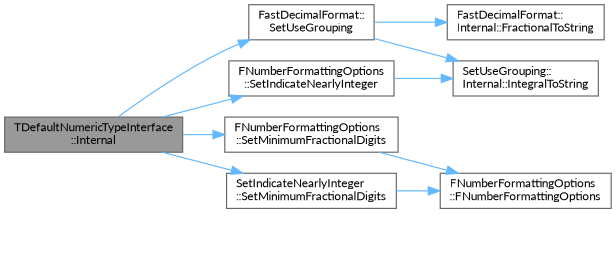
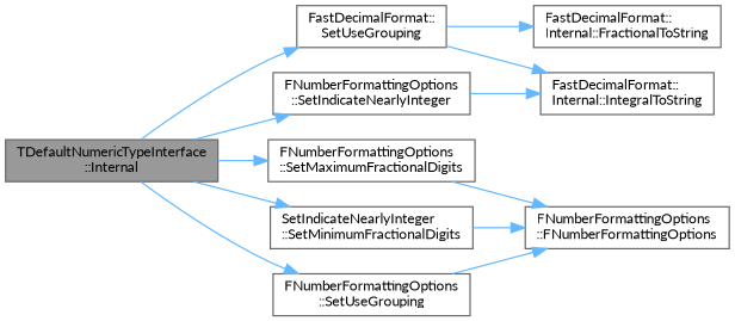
  digraph {
    fontname=Lato
    rankdir=LR
    node [color=grey40 fillcolor=white fontname=Lato fontsize=10 shape=box style=filled]
    edge [color=steelblue1 fontname=Lato fontsize=10 labelfontname=Helvetica labelfontsize=10 style=solid]
    n1 [color=gray40 fillcolor=grey60 fontcolor=black height=0.2 label="TDefaultNumericTypeInterface\l::Internal" width=0.4]
    n2 [height=0.2 label="FastDecimalFormat::\lSetUseGrouping" width=0.4]
    n3 [height=0.2 label="FNumberFormattingOptions\l::SetIndicateNearlyInteger" width=0.4]
-   n4 [height=0.2 label="FNumberFormattingOptions\l::SetMinimumFractionalDigits" width=0.4]
+   n4 [height=0.2 label="FNumberFormattingOptions\l::SetMaximumFractionalDigits" width=0.4]
    n5 [height=0.2 label="SetIndicateNearlyInteger\l::SetMinimumFractionalDigits" width=0.4]
+   n6 [height=0.2 label="FNumberFormattingOptions\l::SetUseGrouping" width=0.4]
    n7 [height=0.2 label="FastDecimalFormat::\lInternal::FractionalToString" width=0.4]
-   n8 [height=0.2 label="SetUseGrouping::\lInternal::IntegralToString" width=0.4]
+   n8 [height=0.2 label="FastDecimalFormat::\lInternal::IntegralToString" width=0.4]
    n9 [height=0.2 label="FNumberFormattingOptions\l::FNumberFormattingOptions" width=0.4]
    n1 -> n2
    n1 -> n3
    n1 -> n4
    n1 -> n5
+   n1 -> n6
    n2 -> n7
    n2 -> n8
    n3 -> n8
    n4 -> n9
    n5 -> n9
+   n6 -> n9
  }
